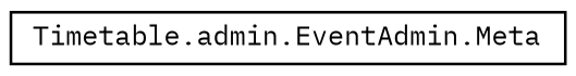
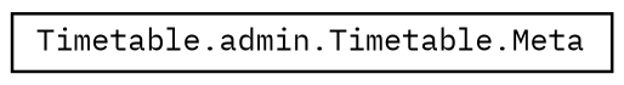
  digraph {
    rankdir=LR
    fontname="IBM Plex Mono"
-   n1 [color=black fillcolor=white fontname="IBM Plex Mono" fontsize=10 height=0.2 label="Timetable.admin.EventAdmin.Meta" shape=record style=filled width=0.4]
+   n1 [color=black fillcolor=white fontname="IBM Plex Mono" fontsize=10 height=0.2 label="Timetable.admin.Timetable.Meta" shape=record style=filled width=0.4]
  }
